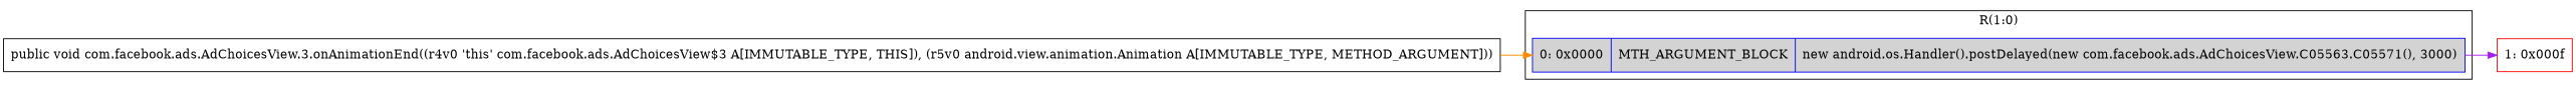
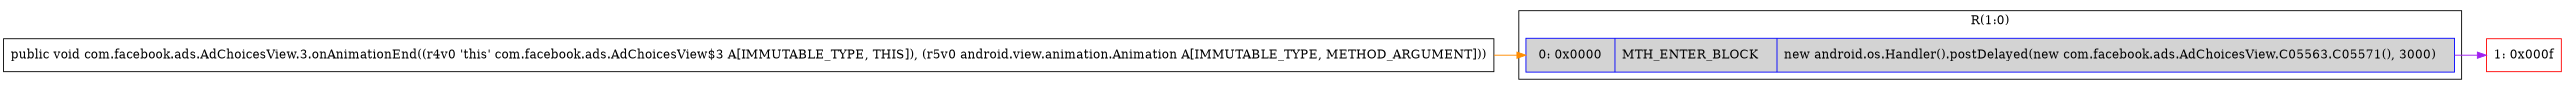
  digraph {
    rankdir=LR
    node [shape=record style=filled fillcolor=white]
    edge [style=solid]
-   n1 [color=blue label="{0\:\ 0x0000|MTH_ARGUMENT_BLOCK\l|new android.os.Handler().postDelayed(new com.facebook.ads.AdChoicesView.C05563.C05571(), 3000)\l}" fillcolor=lightgrey]
+   n1 [color=blue label="{0\:\ 0x0000|MTH_ENTER_BLOCK\l|new android.os.Handler().postDelayed(new com.facebook.ads.AdChoicesView.C05563.C05571(), 3000)\l}" fillcolor=lightgrey]
    n2 [color=red label="{1\:\ 0x000f}"]
    n3 [label="{public void com.facebook.ads.AdChoicesView.3.onAnimationEnd((r4v0 'this' com.facebook.ads.AdChoicesView$3 A[IMMUTABLE_TYPE, THIS]), (r5v0 android.view.animation.Animation A[IMMUTABLE_TYPE, METHOD_ARGUMENT])) }"]
    subgraph cluster_1 {
      label="R(1:0)"
      n1
    }
    n1 -> n2 [color=purple]
    n3 -> n1 [color=darkorange]
  }
